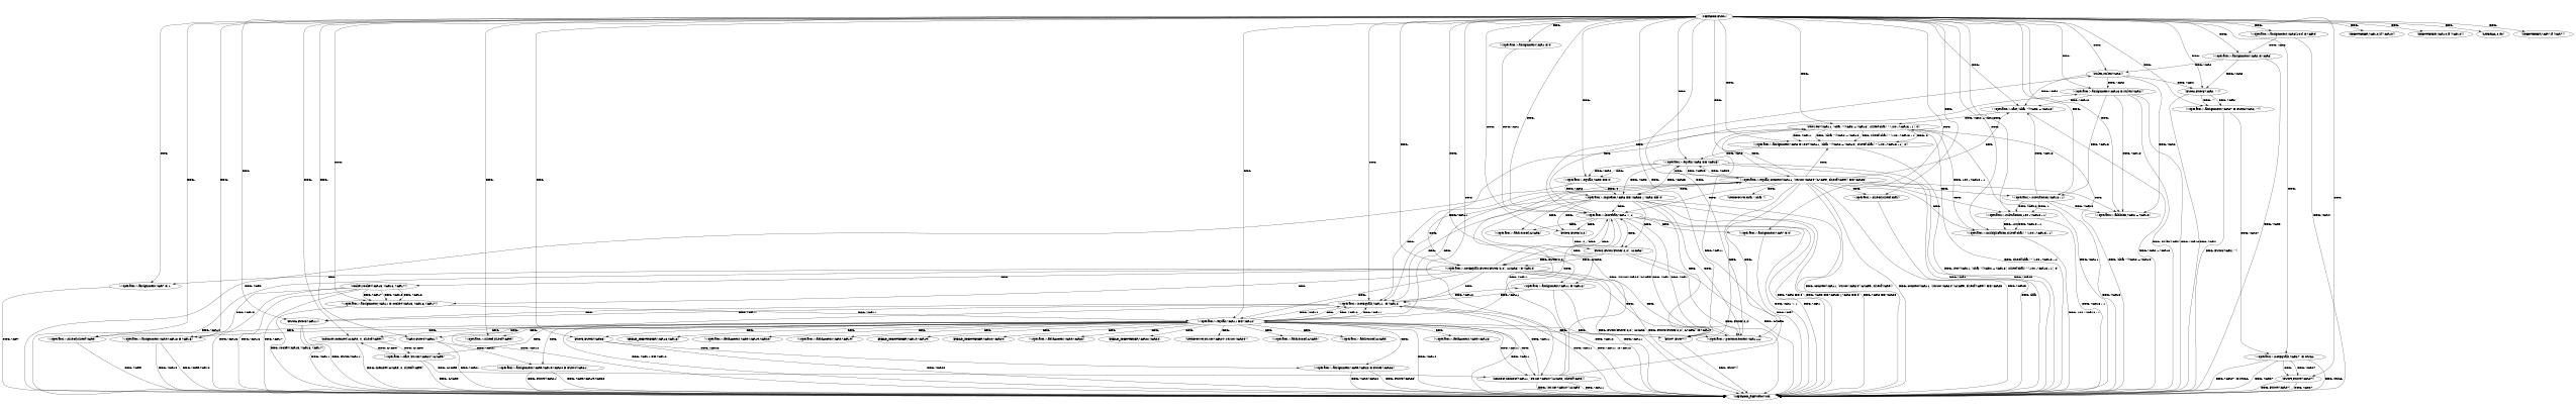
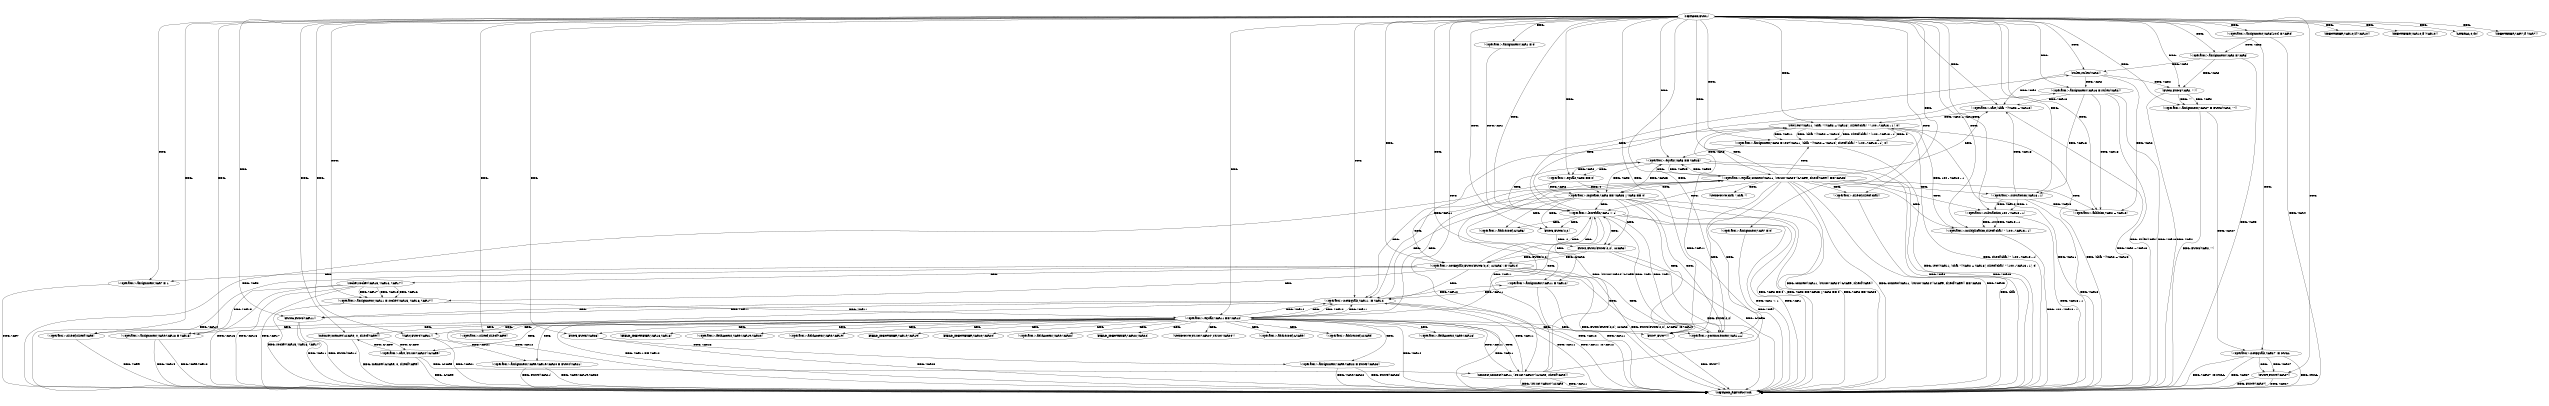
  digraph {
    n1 [label="(METHOD,FUN1)"]
    n2 [label="(<operator>.assignment,VAR3[100] = VAR4)"]
    n3 [label="(<operator>.assignment,VAR2 = VAR3)"]
    n4 [label="(<operator>.assignment,VAR1 = 0)"]
    n5 [label="(<operator>.lessThan,VAR1 < 1)"]
    n6 [label="(<operator>.postIncrement,VAR1++)"]
    n7 [label="(<operator>.assignment,VAR7 = 0)"]
    n8 [label="(<operator>.assignment,VAR11 = VAR12)"]
    n9 [label="(<operator>.assignment,VAR13 = strlen(VAR2))"]
    n10 [label="(strlen,strlen(VAR2))"]
    n11 [label="(<operator>.notEquals,FUN2(FUN3(2,2), &VAR6) != VAR14)"]
    n12 [label="(FUN3,FUN3(2,2))"]
    n13 [label="(<operator>.assignment,VAR7 = 1)"]
    n14 [label="(<operator>.assignment,VAR11 = socket(VAR15, VAR16, VAR17))"]
    n15 [label="(<operator>.equals,VAR11 == VAR12)"]
    n16 [label="(memset,memset(&VAR9, 0, sizeof(VAR9)))"]
    n17 [label="(<operator>.sizeOf,sizeof(VAR9))"]
    n18 [label="(<operator>.assignment,VAR9.VAR18 = VAR15)"]
    n19 [label="(VAR4,FUN4(VAR21))"]
    n20 [label="(FUN5,FUN5(VAR23))"]
    n21 [label="(<operator>.equals,connect(VAR11, (struct VAR24*)&VAR9, sizeof(VAR9)) == VAR25)"]
    n22 [label="(connect,connect(VAR11, (struct VAR24*)&VAR9, sizeof(VAR9)))"]
    n23 [label="(<operator>.sizeOf,sizeof(VAR9))"]
    n24 [label="(<operator>.assignment,VAR8 = recv(VAR11, (char *)(VAR2 + VAR13), sizeof(char) * (100 - VAR13 - 1), 0))"]
    n25 [label="(recv,recv(VAR11, (char *)(VAR2 + VAR13), sizeof(char) * (100 - VAR13 - 1), 0))"]
    n26 [label="(<operator>.cast,(char *)(VAR2 + VAR13))"]
    n27 [label="(<operator>.addition,VAR2 + VAR13)"]
    n28 [label="(<operator>.multiplication,sizeof(char) * (100 - VAR13 - 1))"]
    n29 [label="(<operator>.sizeOf,sizeof(char))"]
    n30 [label="(<operator>.subtraction,100 - VAR13 - 1)"]
    n31 [label="(<operator>.subtraction,VAR13 - 1)"]
    n32 [label="(<operator>.equals,VAR8 == VAR25)"]
    n33 [label="(<operator>.equals,VAR8 == 0)"]
    n34 [label="(IDENTIFIER,VAR10,if (VAR10))"]
    n35 [label="(IDENTIFIER,VAR10,if (VAR10))"]
    n36 [label="(LITERAL,0,do)"]
    n37 [label="(<operator>.notEquals,VAR11 != VAR12)"]
    n38 [label="(FUN6,FUN6(VAR11))"]
    n39 [label="(IDENTIFIER,VAR7,if (VAR7))"]
    n40 [label="(FUN7,FUN7())"]
    n41 [label="(<operator>.assignment,VAR27 = FUN8(VAR2, \"\"))"]
    n42 [label="(FUN8,FUN8(VAR2, \"\"))"]
    n43 [label="(<operator>.notEquals,VAR27 != NULL)"]
    n44 [label="(FUN9,FUN9(VAR27))"]
    n45 [label="(METHOD_RETURN,void)"]
    n46 [label="(FUN2,FUN2(FUN3(2,2), &VAR6))"]
    n47 [label="(<operator>.addressOf,&VAR6)"]
    n48 [label="(socket,socket(VAR15, VAR16, VAR17))"]
    n49 [label="(<operator>.assignment,VAR9.VAR19.VAR20 = FUN4(VAR21))"]
    n50 [label="(<operator>.assignment,VAR9.VAR22 = FUN5(VAR23))"]
    n51 [label="(<operator>.cast,(struct VAR24*)&VAR9)"]
    n52 [label="(<operator>.addressOf,&VAR9)"]
    n53 [label="(<operator>.fieldAccess,VAR9.VAR18)"]
    n54 [label="(FIELD_IDENTIFIER,VAR18,VAR18)"]
    n55 [label="(<operator>.fieldAccess,VAR9.VAR19.VAR20)"]
    n56 [label="(<operator>.fieldAccess,VAR9.VAR19)"]
    n57 [label="(FIELD_IDENTIFIER,VAR19,VAR19)"]
    n58 [label="(FIELD_IDENTIFIER,VAR20,VAR20)"]
    n59 [label="(<operator>.fieldAccess,VAR9.VAR22)"]
    n60 [label="(FIELD_IDENTIFIER,VAR22,VAR22)"]
    n61 [label="(UNKNOWN,struct VAR24*,struct VAR24*)"]
    n62 [label="(<operator>.addressOf,&VAR9)"]
    n63 [label="(<operator>.logicalOr,VAR8 == VAR25 || VAR8 == 0)"]
    n64 [label="(UNKNOWN,char *,char *)"]
    n1 -> n2 [label="DDG: "]
    n1 -> n3 [label="DDG: "]
    n1 -> n4 [label="DDG: "]
    n1 -> n5 [label="DDG: "]
    n1 -> n6 [label="DDG: "]
    n1 -> n7 [label="DDG: "]
    n1 -> n8 [label="DDG: "]
    n1 -> n9 [label="DDG: "]
    n1 -> n10 [label="DDG: "]
    n1 -> n11 [label="DDG: "]
    n1 -> n12 [label="DDG: "]
    n1 -> n13 [label="DDG: "]
    n1 -> n14 [label="DDG: "]
    n1 -> n15 [label="DDG: "]
    n1 -> n16 [label="DDG: "]
    n1 -> n17 [label="DDG: "]
    n1 -> n18 [label="DDG: "]
    n1 -> n19 [label="DDG: "]
    n1 -> n20 [label="DDG: "]
    n1 -> n21 [label="DDG: "]
    n1 -> n22 [label="DDG: "]
    n1 -> n23 [label="DDG: "]
    n1 -> n24 [label="DDG: "]
    n1 -> n25 [label="DDG: "]
    n1 -> n26 [label="DDG: "]
    n1 -> n27 [label="DDG: "]
    n1 -> n28 [label="DDG: "]
    n1 -> n29 [label="DDG: "]
    n1 -> n30 [label="DDG: "]
    n1 -> n31 [label="DDG: "]
    n1 -> n32 [label="DDG: "]
    n1 -> n33 [label="DDG: "]
    n1 -> n34 [label="DDG: "]
    n1 -> n35 [label="DDG: "]
    n1 -> n36 [label="DDG: "]
    n1 -> n37 [label="DDG: "]
    n1 -> n38 [label="DDG: "]
    n1 -> n39 [label="DDG: "]
    n1 -> n40 [label="DDG: "]
    n1 -> n41 [label="DDG: "]
    n1 -> n42 [label="DDG: "]
    n1 -> n43 [label="DDG: "]
    n1 -> n44 [label="DDG: "]
    n2 -> n3 [label="DDG: VAR3"]
    n2 -> n45 [label="DDG: VAR4"]
    n3 -> n10 [label="DDG: VAR2"]
    n3 -> n42 [label="DDG: VAR2"]
    n3 -> n45 [label="DDG: VAR3"]
    n4 -> n5 [label="DDG: VAR1"]
    n5 -> n6 [label="DDG: VAR1"]
-   n5 -> n7 [label="CDG: "]
+   n5 -> n32 [label="CDG: "]
    n5 -> n8 [label="CDG: "]
    n5 -> n9 [label="CDG: "]
    n5 -> n10 [label="CDG: "]
    n5 -> n11 [label="CDG: "]
    n5 -> n12 [label="CDG: "]
    n5 -> n45 [label="DDG: VAR1 < 1"]
    n5 -> n45 [label="DDG: VAR1"]
    n5 -> n46 [label="CDG: "]
    n5 -> n47 [label="CDG: "]
    n6 -> n5 [label="DDG: VAR1"]
    n7 -> n45 [label="DDG: VAR7"]
    n8 -> n37 [label="DDG: VAR11"]
    n8 -> n45 [label="DDG: VAR11"]
    n8 -> n45 [label="DDG: VAR12"]
    n9 -> n26 [label="DDG: VAR13"]
    n9 -> n27 [label="DDG: VAR13"]
    n9 -> n31 [label="DDG: VAR13"]
    n9 -> n45 [label="DDG: VAR13"]
    n9 -> n45 [label="DDG: strlen(VAR2)"]
    n10 -> n9 [label="DDG: VAR2"]
    n10 -> n26 [label="DDG: VAR2"]
    n10 -> n27 [label="DDG: VAR2"]
    n10 -> n42 [label="DDG: VAR2"]
    n11 -> n5 [label="CDG: "]
    n11 -> n6 [label="CDG: "]
    n11 -> n13 [label="CDG: "]
    n11 -> n14 [label="CDG: "]
-   n11 -> n15 [label="CDG: "]
    n11 -> n37 [label="CDG: "]
    n11 -> n40 [label="CDG: "]
    n11 -> n45 [label="DDG: FUN2(FUN3(2,2), &VAR6) != VAR14"]
    n11 -> n45 [label="DDG: VAR14"]
    n11 -> n45 [label="DDG: FUN2(FUN3(2,2), &VAR6)"]
    n11 -> n48 [label="CDG: "]
    n12 -> n46 [label="DDG: 2"]
    n13 -> n45 [label="DDG: VAR7"]
    n14 -> n15 [label="DDG: VAR11"]
    n14 -> n45 [label="DDG: socket(VAR15, VAR16, VAR17)"]
    n15 -> n5 [label="CDG: "]
    n15 -> n6 [label="CDG: "]
    n15 -> n16 [label="CDG: "]
    n15 -> n17 [label="CDG: "]
    n15 -> n18 [label="CDG: "]
    n15 -> n19 [label="CDG: "]
    n15 -> n20 [label="CDG: "]
    n15 -> n21 [label="CDG: "]
    n15 -> n22 [label="DDG: VAR11"]
    n15 -> n22 [label="CDG: "]
    n15 -> n23 [label="CDG: "]
    n15 -> n37 [label="DDG: VAR11"]
    n15 -> n37 [label="DDG: VAR12"]
    n15 -> n37 [label="CDG: "]
    n15 -> n40 [label="CDG: "]
    n15 -> n45 [label="DDG: VAR12"]
    n15 -> n45 [label="DDG: VAR11"]
    n15 -> n45 [label="DDG: VAR11 == VAR12"]
    n15 -> n49 [label="CDG: "]
    n15 -> n50 [label="CDG: "]
    n15 -> n51 [label="CDG: "]
    n15 -> n52 [label="CDG: "]
    n15 -> n53 [label="CDG: "]
    n15 -> n54 [label="CDG: "]
    n15 -> n55 [label="CDG: "]
    n15 -> n56 [label="CDG: "]
    n15 -> n57 [label="CDG: "]
    n15 -> n58 [label="CDG: "]
    n15 -> n59 [label="CDG: "]
    n15 -> n60 [label="CDG: "]
    n15 -> n61 [label="CDG: "]
    n15 -> n62 [label="CDG: "]
    n16 -> n45 [label="DDG: memset(&VAR9, 0, sizeof(VAR9))"]
    n16 -> n51 [label="DDG: &VAR9"]
    n18 -> n45 [label="DDG: VAR15"]
    n18 -> n45 [label="DDG: VAR9.VAR18"]
    n19 -> n45 [label="DDG: VAR21"]
    n19 -> n49 [label="DDG: VAR21"]
    n20 -> n45 [label="DDG: VAR23"]
    n20 -> n50 [label="DDG: VAR23"]
    n21 -> n5 [label="CDG: "]
    n21 -> n6 [label="CDG: "]
    n21 -> n24 [label="CDG: "]
    n21 -> n25 [label="CDG: "]
    n21 -> n26 [label="CDG: "]
    n21 -> n27 [label="CDG: "]
    n21 -> n28 [label="CDG: "]
    n21 -> n29 [label="CDG: "]
    n21 -> n30 [label="CDG: "]
    n21 -> n31 [label="CDG: "]
    n21 -> n32 [label="DDG: VAR25"]
    n21 -> n32 [label="CDG: "]
    n21 -> n37 [label="CDG: "]
    n21 -> n40 [label="CDG: "]
    n21 -> n45 [label="DDG: connect(VAR11, (struct VAR24*)&VAR9, sizeof(VAR9))"]
    n21 -> n45 [label="DDG: connect(VAR11, (struct VAR24*)&VAR9, sizeof(VAR9)) == VAR25"]
    n21 -> n45 [label="DDG: VAR25"]
    n21 -> n63 [label="CDG: "]
    n21 -> n64 [label="CDG: "]
    n22 -> n21 [label="DDG: VAR11"]
    n22 -> n21 [label="DDG: (struct VAR24*)&VAR9"]
    n22 -> n25 [label="DDG: VAR11"]
    n22 -> n37 [label="DDG: VAR11"]
    n22 -> n45 [label="DDG: VAR11"]
    n22 -> n45 [label="DDG: (struct VAR24*)&VAR9"]
    n23 -> n45 [label="DDG: VAR9"]
    n24 -> n32 [label="DDG: VAR8"]
    n24 -> n45 [label="DDG: recv(VAR11, (char *)(VAR2 + VAR13), sizeof(char) * (100 - VAR13 - 1), 0)"]
    n25 -> n24 [label="DDG: VAR11"]
    n25 -> n24 [label="DDG: (char *)(VAR2 + VAR13)"]
    n25 -> n24 [label="DDG: sizeof(char) * (100 - VAR13 - 1)"]
    n25 -> n24 [label="DDG: 0"]
    n25 -> n37 [label="DDG: VAR11"]
    n25 -> n45 [label="DDG: (char *)(VAR2 + VAR13)"]
    n25 -> n45 [label="DDG: sizeof(char) * (100 - VAR13 - 1)"]
    n25 -> n45 [label="DDG: VAR11"]
    n26 -> n25 [label="DDG: VAR2 + VAR13"]
    n26 -> n45 [label="DDG: VAR2 + VAR13"]
    n28 -> n25 [label="DDG: 100 - VAR13 - 1"]
    n28 -> n45 [label="DDG: 100 - VAR13 - 1"]
    n29 -> n45 [label="DDG: char"]
    n30 -> n28 [label="DDG: 100"]
    n30 -> n28 [label="DDG: VAR13 - 1"]
    n30 -> n45 [label="DDG: VAR13 - 1"]
    n31 -> n26 [label="DDG: VAR13"]
    n31 -> n27 [label="DDG: VAR13"]
    n31 -> n30 [label="DDG: VAR13"]
    n31 -> n30 [label="DDG: 1"]
    n31 -> n45 [label="DDG: VAR13"]
    n32 -> n21 [label="DDG: VAR25"]
    n32 -> n33 [label="DDG: VAR8"]
    n32 -> n33 [label="CDG: "]
    n32 -> n45 [label="DDG: VAR25"]
    n32 -> n45 [label="DDG: VAR8"]
    n32 -> n63 [label="DDG: VAR8"]
    n32 -> n63 [label="DDG: VAR25"]
    n33 -> n45 [label="DDG: VAR8"]
    n33 -> n63 [label="DDG: VAR8"]
    n33 -> n63 [label="DDG: 0"]
    n37 -> n8 [label="DDG: VAR12"]
    n37 -> n15 [label="DDG: VAR12"]
    n37 -> n38 [label="DDG: VAR11"]
    n37 -> n38 [label="CDG: "]
    n37 -> n45 [label="DDG: VAR11"]
    n37 -> n45 [label="DDG: VAR11 != VAR12"]
    n37 -> n45 [label="DDG: VAR12"]
    n38 -> n45 [label="DDG: FUN6(VAR11)"]
    n38 -> n45 [label="DDG: VAR11"]
    n40 -> n45 [label="DDG: FUN7()"]
    n41 -> n43 [label="DDG: VAR27"]
    n41 -> n45 [label="DDG: FUN8(VAR2, \"\")"]
    n42 -> n41 [label="DDG: VAR2"]
    n42 -> n41 [label="DDG: \"\""]
    n42 -> n45 [label="DDG: VAR2"]
    n43 -> n44 [label="DDG: VAR27"]
    n43 -> n44 [label="CDG: "]
    n43 -> n45 [label="DDG: VAR27 != NULL"]
    n43 -> n45 [label="DDG: VAR27"]
    n43 -> n45 [label="DDG: NULL"]
    n44 -> n45 [label="DDG: VAR27"]
    n44 -> n45 [label="DDG: FUN9(VAR27)"]
    n46 -> n11 [label="DDG: FUN3(2,2)"]
    n46 -> n11 [label="DDG: &VAR6"]
    n46 -> n45 [label="DDG: FUN3(2,2)"]
    n46 -> n45 [label="DDG: &VAR6"]
    n48 -> n14 [label="DDG: VAR15"]
    n48 -> n14 [label="DDG: VAR16"]
    n48 -> n14 [label="DDG: VAR17"]
    n48 -> n18 [label="DDG: VAR15"]
    n48 -> n45 [label="DDG: VAR16"]
    n48 -> n45 [label="DDG: VAR17"]
    n48 -> n45 [label="DDG: VAR15"]
    n49 -> n45 [label="DDG: VAR9.VAR19.VAR20"]
    n49 -> n45 [label="DDG: FUN4(VAR21)"]
    n50 -> n45 [label="DDG: VAR9.VAR22"]
    n50 -> n45 [label="DDG: FUN5(VAR23)"]
    n51 -> n16 [label="DDG: &VAR9"]
    n51 -> n22 [label="DDG: &VAR9"]
    n51 -> n45 [label="DDG: &VAR9"]
    n63 -> n5 [label="CDG: "]
    n63 -> n6 [label="CDG: "]
    n63 -> n11 [label="CDG: "]
    n63 -> n12 [label="CDG: "]
    n63 -> n37 [label="CDG: "]
    n63 -> n40 [label="CDG: "]
    n63 -> n45 [label="DDG: VAR8 == VAR25"]
    n63 -> n45 [label="DDG: VAR8 == 0"]
    n63 -> n45 [label="DDG: VAR8 == VAR25 || VAR8 == 0"]
    n63 -> n46 [label="CDG: "]
    n63 -> n47 [label="CDG: "]
  }
